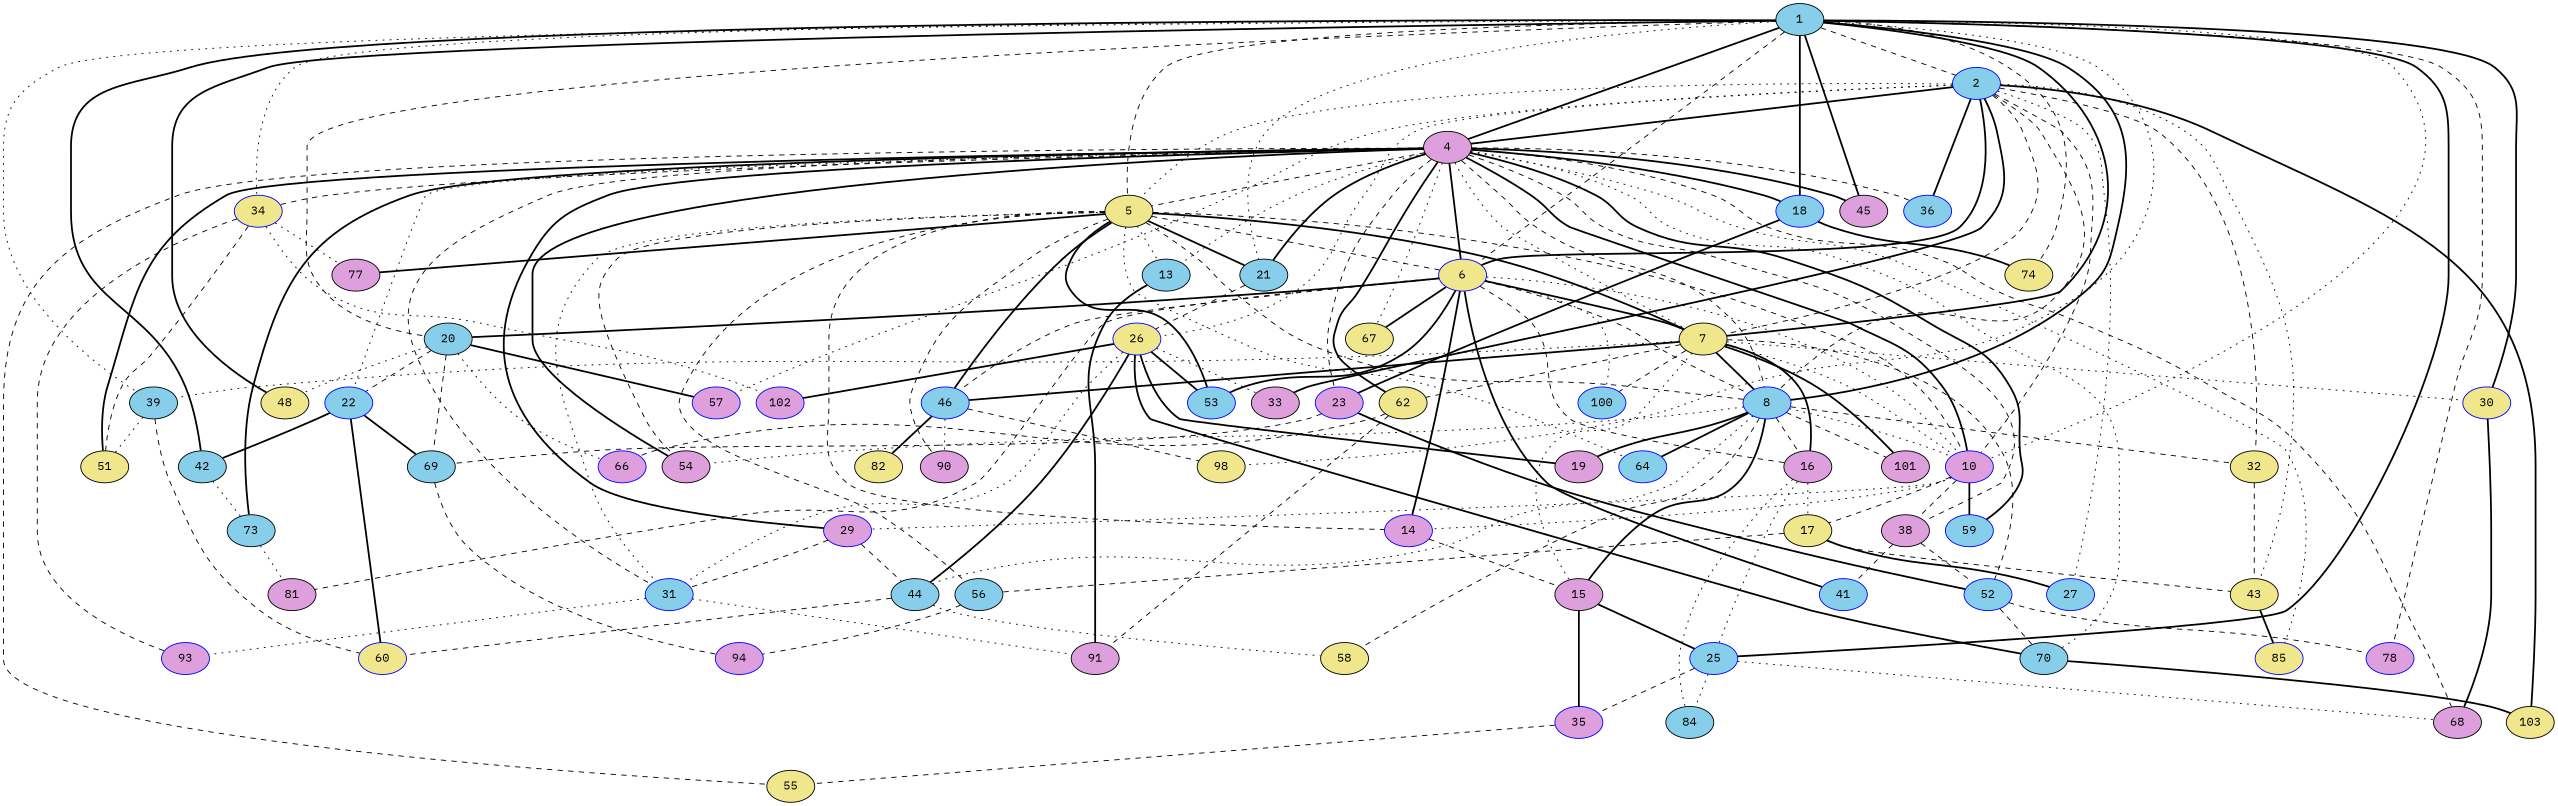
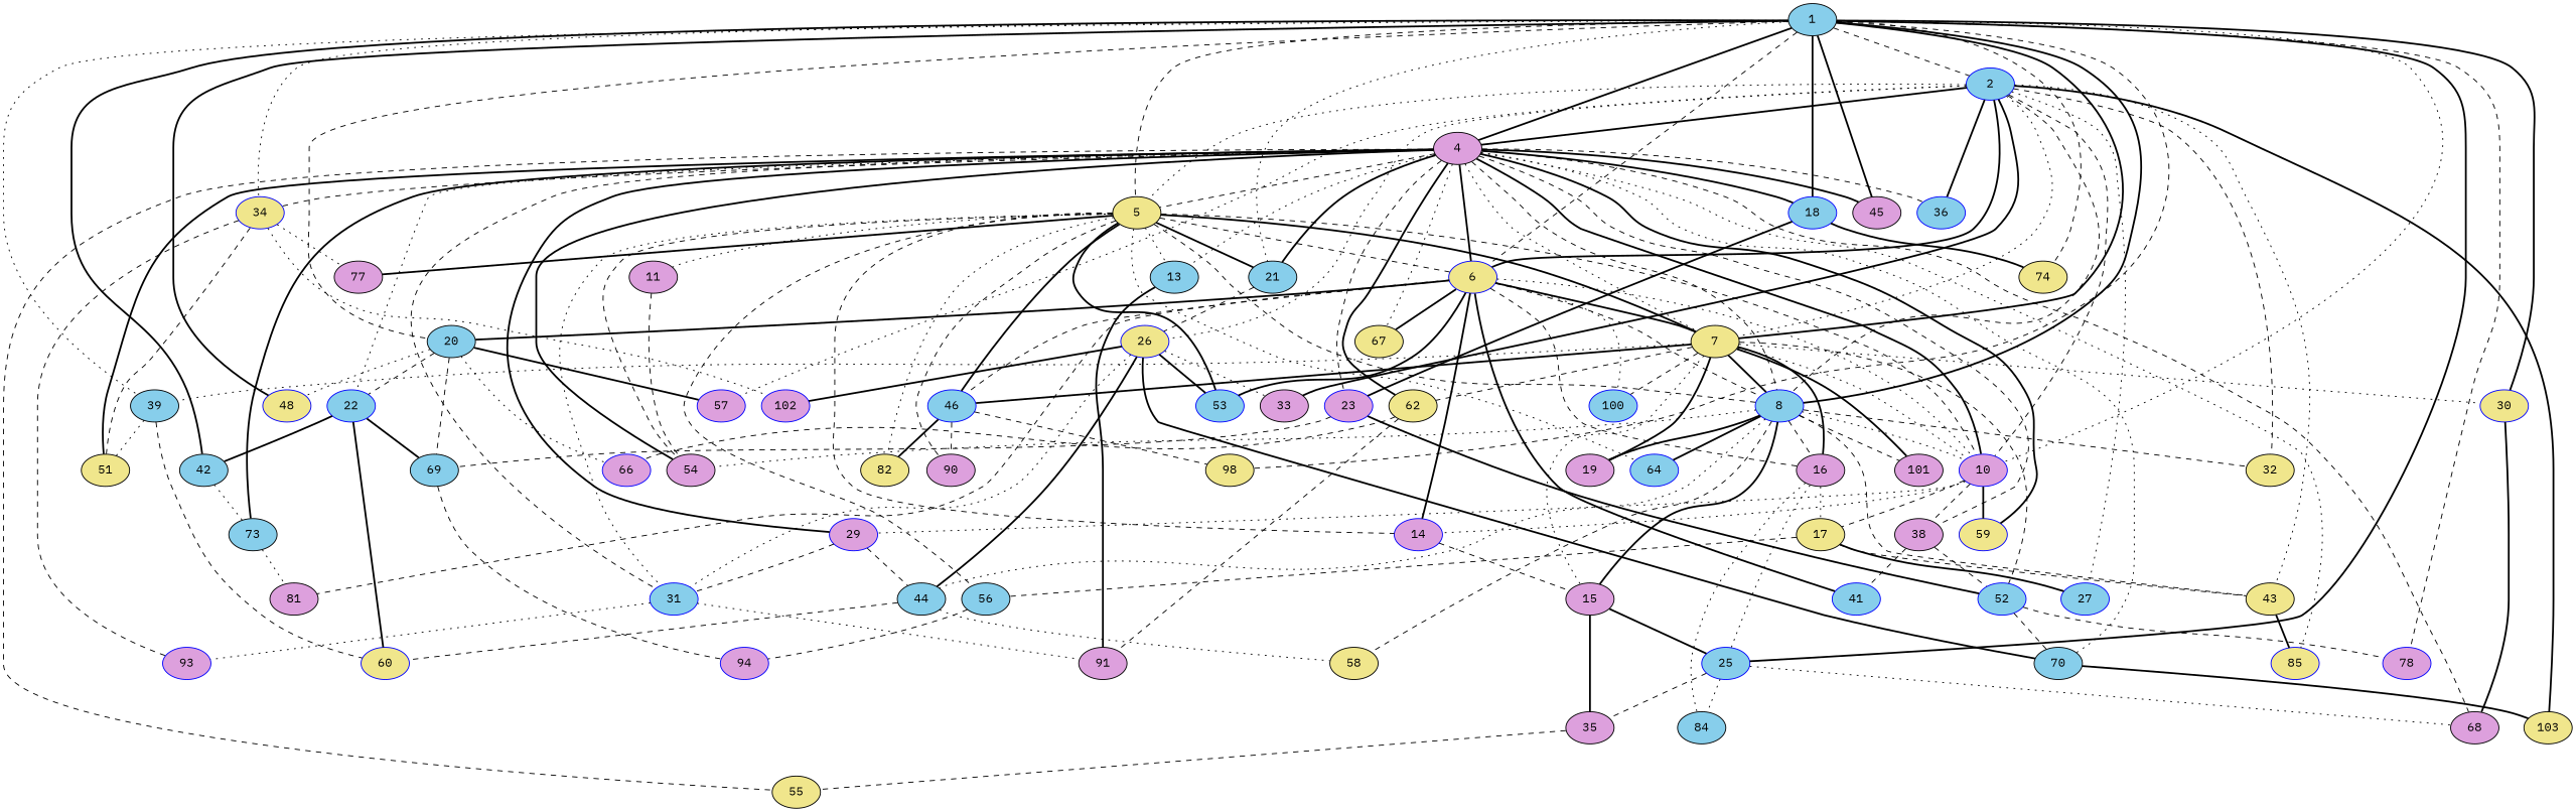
  graph {
    fontname="IBM Plex Mono"
    node [color=black fillcolor=skyblue fontname="IBM Plex Mono" style=filled]
    edge [fontname="IBM Plex Mono" style=dashed]
    1 [super="+65"]
    2 [color=blue super="+3"]
    4 [fillcolor=plum super="+12"]
    5 [fillcolor=khaki super="+9"]
    6 [color=blue fillcolor=khaki super="+37"]
    7 [fillcolor=khaki super="+28"]
    8 [color=blue super="+87"]
    10 [color=blue fillcolor=plum super="+40"]
    18 [color=blue]
    20 [super="+80"]
    21 [super="+99"]
    25 [color=blue super="+49"]
    30 [color=blue fillcolor=khaki]
    34 [color=blue fillcolor=khaki super="+89"]
    39
    42
    45 [fillcolor=plum]
-   48 [fillcolor=khaki]
+   48 [color=blue fillcolor=khaki]
    74 [fillcolor=khaki]
    78 [color=blue fillcolor=plum]
    98 [fillcolor=khaki]
    26 [color=blue fillcolor=khaki super="+104"]
    27 [color=blue super="+63"]
    32 [fillcolor=khaki]
    33 [fillcolor=plum]
    36 [color=blue]
    43 [fillcolor=khaki]
    57 [color=blue fillcolor=plum]
    103 [fillcolor=khaki]
    13
    22 [color=blue super="+86"]
    23 [color=blue fillcolor=plum super="+52"]
    29 [color=blue fillcolor=plum super="+76"]
    31 [color=blue super="+47"]
    38 [fillcolor=plum]
    51 [fillcolor=khaki]
    54 [fillcolor=plum]
    55 [fillcolor=khaki]
-   59 [color=blue]
+   59 [color=blue fillcolor=khaki]
    62 [fillcolor=khaki]
    67 [fillcolor=khaki]
    68 [fillcolor=plum super="+79"]
    70 [super="+97"]
    73
    85 [color=blue fillcolor=khaki]
+   11 [fillcolor=plum super="+83"]
    14 [color=blue fillcolor=plum super="+75"]
    46 [color=blue super="+72"]
    53 [color=blue]
    56
    64 [color=blue]
    77 [fillcolor=plum]
    82 [fillcolor=khaki]
    90 [fillcolor=plum]
    16 [fillcolor=plum super="+24"]
    41 [color=blue]
    81 [fillcolor=plum]
    100 [color=blue]
    15 [fillcolor=plum super="+95"]
    19 [fillcolor=plum]
    n61 [color=blue label=52 super="+61"]
    101 [fillcolor=plum]
    44 [super="+92"]
    58 [fillcolor=khaki]
    17 [fillcolor=khaki super="+88"]
    66 [color=blue fillcolor=plum]
    69 [super="+71"]
-   35 [color=blue fillcolor=plum]
+   35 [fillcolor=plum]
    84
    102 [color=blue fillcolor=plum]
    93 [color=blue fillcolor=plum]
    60 [color=blue fillcolor=khaki]
    91 [fillcolor=plum super="+96"]
    94 [color=blue fillcolor=plum]
    1 -- 2 [weight=2]
    1 -- 4 [style=bold weight=2]
    1 -- 5 [weight=2]
    1 -- 6
    1 -- 7 [style=bold]
    1 -- 8 [style=bold]
    1 -- 10 [style=dotted]
    1 -- 18 [style=bold]
    1 -- 20
    1 -- 21 [style=dotted]
    1 -- 25 [style=bold]
    1 -- 30 [style=bold]
    1 -- 34 [style=dotted]
    1 -- 39 [style=dotted]
    1 -- 42 [style=bold]
    1 -- 45 [style=bold]
    1 -- 48 [style=bold]
    1 -- 74
    1 -- 78
-   1 -- 98 [style=dotted]
+   1 -- 98
    2 -- 4 [style=bold weight=2]
    2 -- 5 [style=dotted weight=4]
    2 -- 6 [style=bold weight=2]
-   2 -- 7 [weight=2]
+   2 -- 7 [style=dotted weight=2]
    2 -- 8 [weight=2]
    2 -- 10 [weight=2]
    2 -- 26 [style=dotted]
    2 -- 27 [style=dotted weight=2]
    2 -- 32
    2 -- 33 [style=bold]
    2 -- 36 [style=bold]
    2 -- 43 [style=dotted]
    2 -- 57 [style=dotted]
    2 -- 103 [style=bold]
    4 -- 5 [weight=3]
    4 -- 6 [style=bold weight=2]
    4 -- 7 [style=dotted]
    4 -- 8
    4 -- 10 [style=bold]
    4 -- 18 [style=bold]
    4 -- 21 [style=bold]
    4 -- 34
    4 -- 45 [style=bold]
    4 -- 36
    4 -- 13 [style=dotted]
    4 -- 22 [style=dotted]
    4 -- 23
    4 -- 29 [style=bold]
    4 -- 31
    4 -- 38
    4 -- 51 [style=bold]
    4 -- 54 [style=bold]
    4 -- 55
    4 -- 59 [style=bold]
    4 -- 62 [style=bold]
    4 -- 67 [style=dotted]
    4 -- 68
    4 -- 70 [style=dotted]
    4 -- 73 [style=bold]
    4 -- 85 [style=dotted]
    5 -- 6 [weight=2]
    5 -- 7 [style=bold weight=2]
    5 -- 8 [weight=2]
    5 -- 10 [weight=2]
    5 -- 21 [style=bold]
    5 -- 13 [style=dotted]
    5 -- 31 [style=dotted]
    5 -- 54
+   5 -- 11 [style=dotted weight=2]
    5 -- 14
    5 -- 46 [style=bold]
    5 -- 53 [style=bold]
    5 -- 56
    5 -- 64 [style=dotted]
    5 -- 77 [style=bold]
+   5 -- 82 [style=dotted]
    5 -- 90
    6 -- 7 [style=bold]
    6 -- 8
    6 -- 10 [style=dotted]
    6 -- 20 [style=bold weight=2]
    6 -- 67 [style=bold]
    6 -- 14 [style=bold]
    6 -- 46
    6 -- 53 [style=bold]
    6 -- 16
    6 -- 41 [style=bold]
    6 -- 81
    6 -- 100 [style=dotted]
    7 -- 8 [style=bold]
    7 -- 10 [style=dotted]
    7 -- 30 [style=dotted]
    7 -- 39 [style=dotted]
    7 -- 62
    7 -- 46 [style=bold]
    7 -- 16 [style=bold]
    7 -- 100
    7 -- 15 [style=dotted]
-   26 -- 19 [style=bold weight=2]
+   7 -- 19 [style=bold weight=2]
    7 -- n61
    7 -- 101 [style=bold]
    8 -- 10 [style=dotted weight=2]
    8 -- 32
-   32 -- 43
+   8 -- 43
    8 -- 54 [style=dotted]
    8 -- 64 [style=bold]
    8 -- 16
    8 -- 15 [style=bold]
    8 -- 19 [style=bold]
    8 -- 101
    8 -- 44 [style=dotted]
    8 -- 58
    10 -- 29 [style=dotted]
    10 -- 38
    10 -- 59 [style=bold]
    10 -- 14 [style=dotted]
    10 -- 17
    18 -- 74 [style=bold]
    18 -- 23 [style=bold]
    20 -- 48 [style=dotted]
    20 -- 57 [style=bold]
    20 -- 22
    20 -- 66 [style=dotted]
    20 -- 69
    21 -- 26
    25 -- 68 [style=dotted]
    25 -- 35
    25 -- 84 [style=dotted]
    30 -- 68 [style=bold]
    34 -- 51
    34 -- 77 [style=dotted]
    34 -- 102 [style=dotted]
    34 -- 93
    39 -- 51 [style=dotted]
    39 -- 60
    42 -- 73 [style=dotted]
    26 -- 33 [style=dotted]
    26 -- 31 [style=dotted]
    26 -- 70 [style=bold]
    26 -- 53 [style=bold]
    26 -- 44 [style=bold]
    26 -- 102 [style=bold]
    43 -- 85 [style=bold]
    13 -- 91 [style=bold]
    22 -- 42 [style=bold]
    22 -- 69 [style=bold]
    22 -- 60 [style=bold]
    23 -- n61 [style=bold weight=2]
    23 -- 69
    29 -- 31
    29 -- 44
    31 -- 93 [style=dotted]
    31 -- 91 [style=dotted]
    38 -- 41
    38 -- n61
    62 -- 66
    62 -- 91
    70 -- 103 [style=bold]
    73 -- 81 [style=dotted]
+   11 -- 54
    14 -- 15
    46 -- 98
    46 -- 82 [style=bold]
-   46 -- 90 [style=dotted]
+   46 -- 90
    56 -- 94
    16 -- 25 [style=dotted]
    16 -- 17 [style=dotted]
    16 -- 84 [style=dotted]
    15 -- 25 [style=bold]
    15 -- 35 [style=bold]
    n61 -- 78
    n61 -- 70
    44 -- 58 [style=dotted]
    44 -- 60
    17 -- 27 [style=bold]
    17 -- 43
    17 -- 56
    69 -- 94
    35 -- 55
  }
